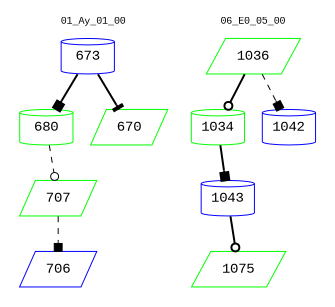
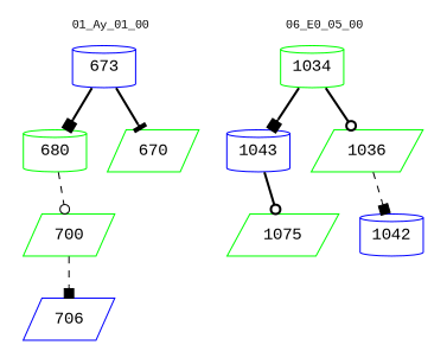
  digraph {
    fontname="Liberation Mono"
    node [color=green fontname="Liberation Mono" shape=cylinder]
    edge [arrowhead=box color=black fontname="Liberation Mono" style=bold]
    n1 [label=680]
    n2 [color=blue label=673]
-   n3 [label=707 shape=parallelogram]
+   n3 [label=700 shape=parallelogram]
    n4 [label=670 shape=parallelogram]
    n5 [color=blue label=706 shape=parallelogram]
    n6 [label=1034]
    n7 [color=blue label=1043]
    n8 [label=1036 shape=parallelogram]
    n9 [label=1075 shape=parallelogram]
    n10 [color=blue label=1042]
    subgraph cluster_1 {
      color=white
      fontsize=10
      label="01_Ay_01_00"
      n1
      n2
      n3
      n4
      n5
    }
    subgraph cluster_2 {
      color=white
      fontsize=10
      label="06_E0_05_00"
      n6
      n7
      n8
      n9
      n10
    }
    n1 -> n3 [arrowhead=odot style=dashed]
    n2 -> n1
    n2 -> n4 [arrowhead=tee]
    n3 -> n5 [style=dashed]
    n6 -> n7
-   n8 -> n6 [arrowhead=odot]
+   n6 -> n8 [arrowhead=odot]
    n7 -> n9 [arrowhead=odot]
    n8 -> n10 [style=dashed]
  }
